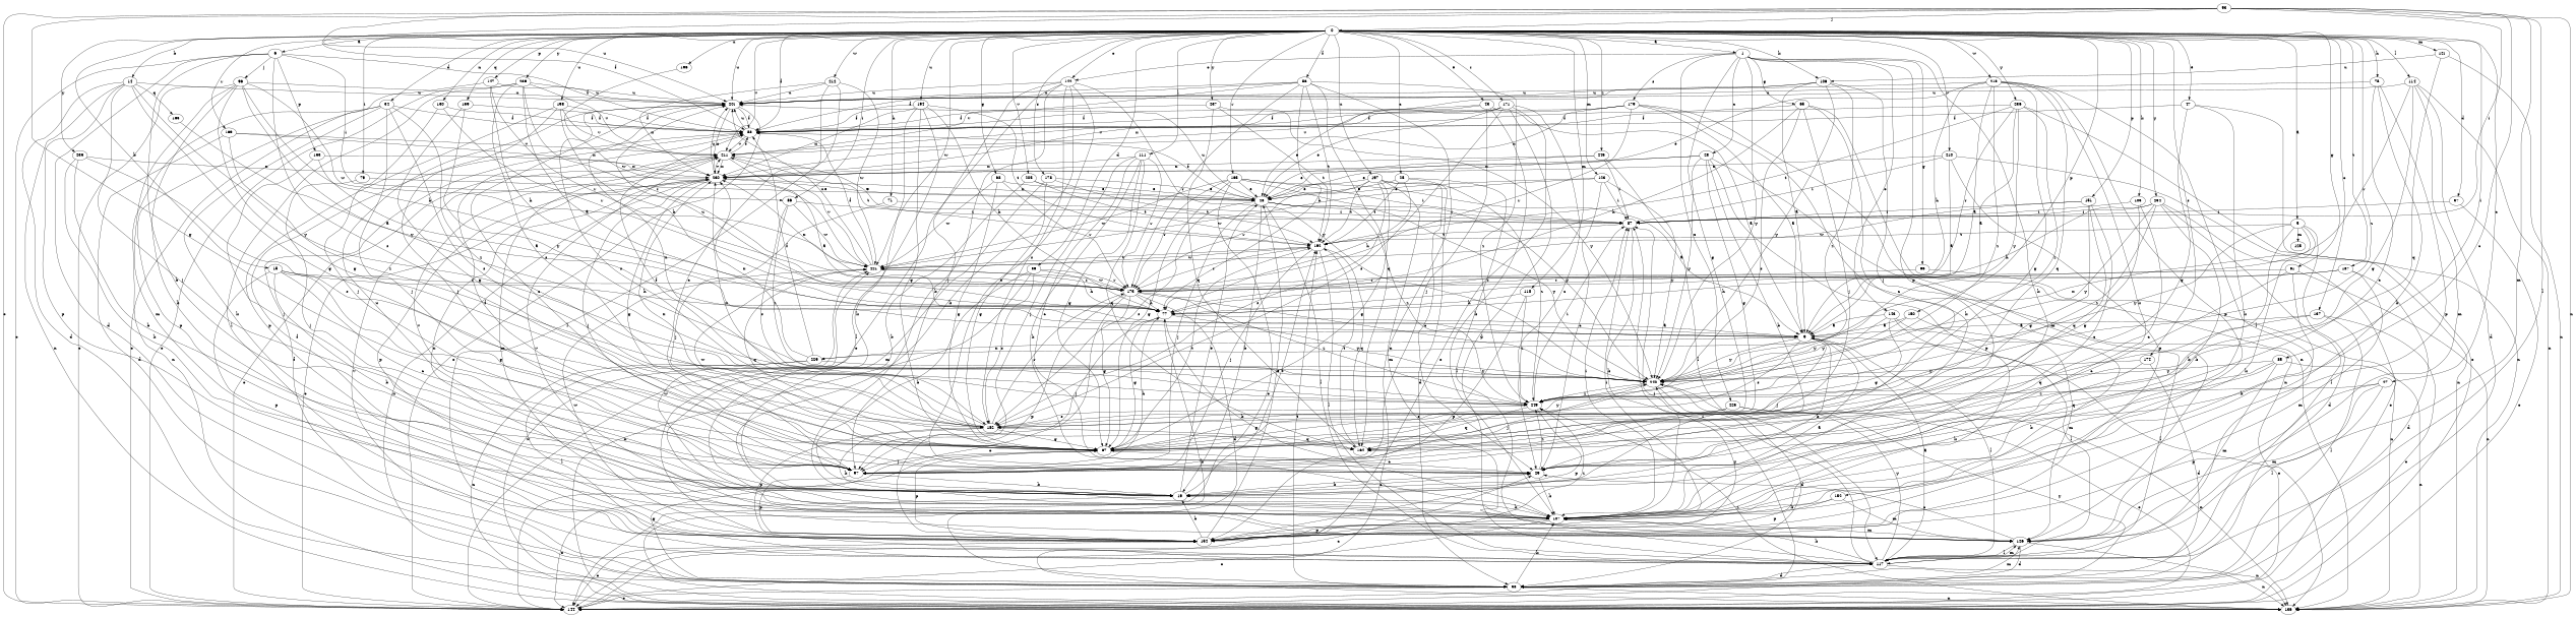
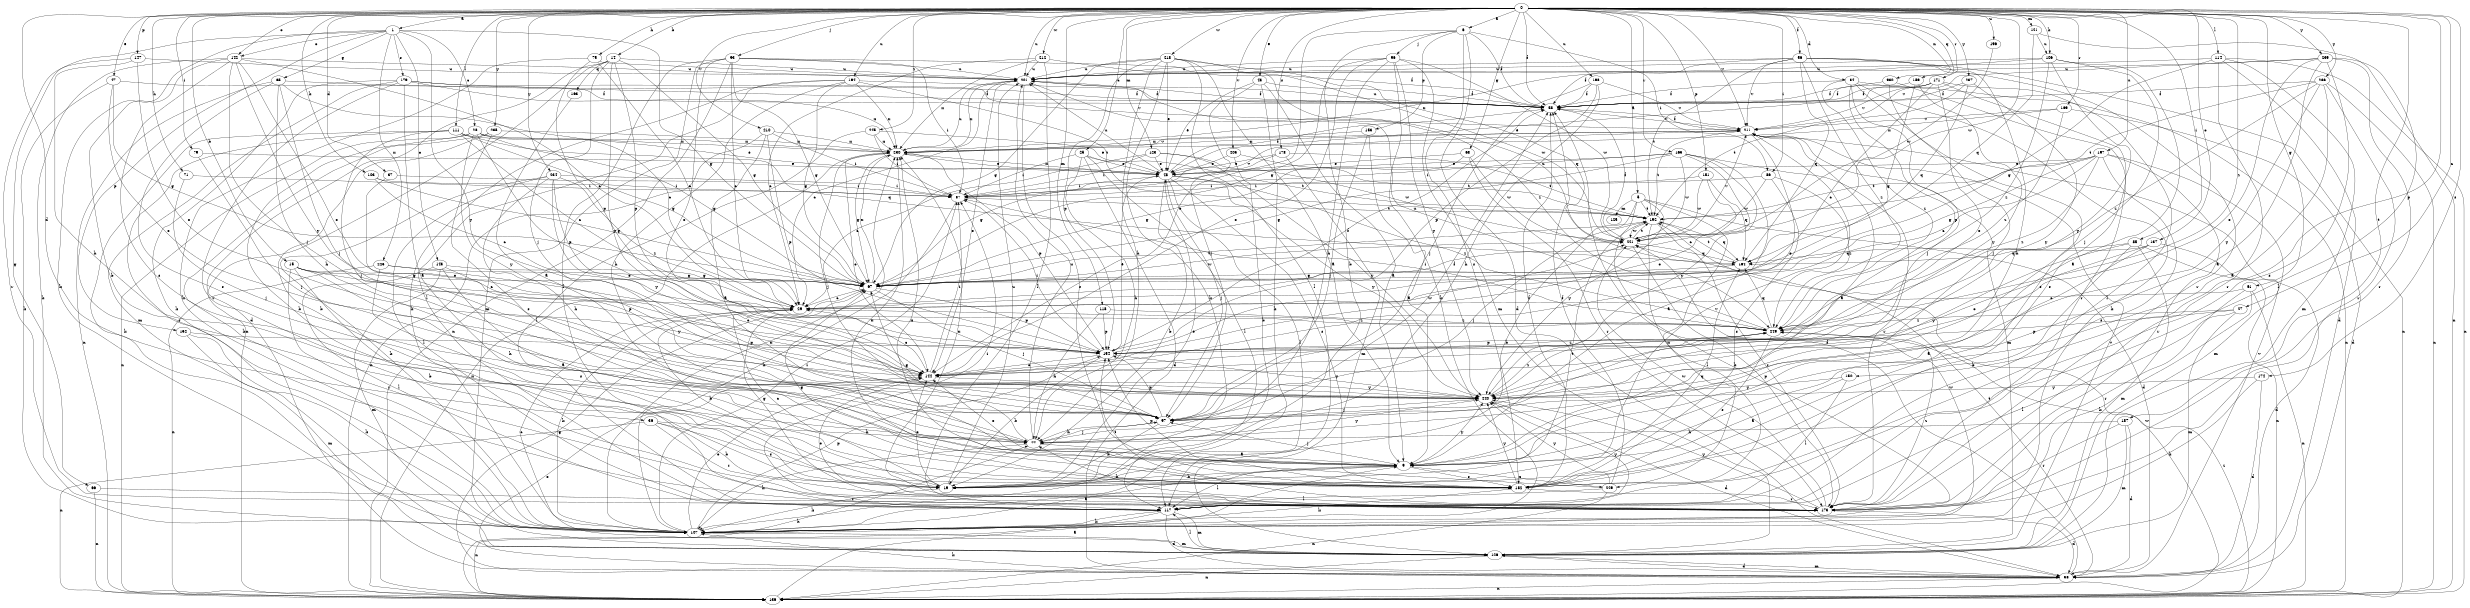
  strict digraph {
    0
    1
    5
    6
    14
    15
    25
    27
    34
    36
    37
    43
    47
    56
    58
    61
    n17 [label=68]
    71
    75
    79
    85
    86
    93
    103
    106
    111
    114
    118
    121
    123
-   130
+   130 [label=930]
    137
    142
    147
    150
    151
    159
    165
    169
    171
    174
    178
    187
    194
    196
    197
    198
    201
    205
    210
    211
    212
    218
    221
    234
    235
    236
    237
    239
    245
    249
    28
    65
    66
    67
    107
    143
    152
    179
    225
    240
    19
    38
    125
    192
    229
    96
    144
    153
    182
    97
    136
    154
    163
    29
    77
    173
    117
    48
    87
    126
    9
    164
    230
    0 -> 1 [label=a]
    0 -> 5 [label=a]
    0 -> 6 [label=a]
    0 -> 14 [label=b]
    0 -> 15 [label=b]
    0 -> 25 [label=c]
    0 -> 27 [label=c]
    0 -> 34 [label=d]
    0 -> 36 [label=d]
    0 -> 37 [label=d]
    0 -> 43 [label=e]
    0 -> 47 [label=e]
    0 -> 56 [label=f]
    0 -> 58 [label=f]
    0 -> 61 [label=g]
    0 -> n17 [label=g]
    0 -> 71 [label=h]
    0 -> 75 [label=h]
    0 -> 79 [label=i]
    0 -> 85 [label=i]
    0 -> 86 [label=i]
-   93 -> 0 [label=j]
+   0 -> 93 [label=j]
    0 -> 103 [label=k]
    0 -> 106 [label=k]
    0 -> 111 [label=l]
    0 -> 114 [label=l]
    0 -> 118 [label=m]
    0 -> 121 [label=m]
    0 -> 123 [label=m]
    0 -> 130 [label=n]
    0 -> 137 [label=o]
    0 -> 142 [label=o]
    0 -> 147 [label=p]
    0 -> 150 [label=p]
    0 -> 151 [label=p]
    0 -> 159 [label=q]
    0 -> 165 [label=r]
    0 -> 169 [label=r]
    0 -> 171 [label=r]
    0 -> 174 [label=s]
    0 -> 178 [label=s]
    0 -> 187 [label=t]
    0 -> 194 [label=u]
    0 -> 196 [label=u]
    0 -> 197 [label=u]
    0 -> 198 [label=u]
    0 -> 201 [label=u]
    0 -> 205 [label=v]
    0 -> 210 [label=v]
    0 -> 211 [label=v]
    0 -> 212 [label=w]
    0 -> 218 [label=w]
    0 -> 221 [label=w]
    0 -> 234 [label=y]
    0 -> 235 [label=y]
    0 -> 236 [label=y]
    0 -> 237 [label=y]
    0 -> 239 [label=y]
    0 -> 245 [label=z]
    0 -> 249 [label=z]
    1 -> 142 [label=o]
    1 -> 28 [label=c]
    1 -> 65 [label=g]
    1 -> 66 [label=g]
    1 -> 67 [label=g]
    1 -> 107 [label=k]
    1 -> 143 [label=o]
    1 -> 152 [label=p]
    1 -> 179 [label=s]
    1 -> 225 [label=x]
    1 -> 240 [label=y]
    5 -> 107 [label=k]
    5 -> 240 [label=y]
    5 -> 19 [label=b]
    5 -> 38 [label=d]
    5 -> 125 [label=m]
    5 -> 192 [label=t]
    5 -> 229 [label=x]
    6 -> 58 [label=f]
    6 -> 86 [label=i]
    6 -> 19 [label=b]
    6 -> 38 [label=d]
    6 -> 96 [label=j]
    6 -> 144 [label=o]
    6 -> 153 [label=p]
    6 -> 182 [label=s]
    14 -> 201 [label=u]
    14 -> 67 [label=g]
    14 -> 240 [label=y]
    14 -> 38 [label=d]
    14 -> 97 [label=j]
    14 -> 136 [label=n]
    14 -> 154 [label=p]
    14 -> 163 [label=q]
    15 -> 67 [label=g]
    15 -> 19 [label=b]
    15 -> 154 [label=p]
    15 -> 29 [label=c]
    15 -> 77 [label=h]
    15 -> 173 [label=r]
    25 -> 38 [label=d]
    25 -> 192 [label=t]
    25 -> 77 [label=h]
    25 -> 117 [label=l]
    25 -> 48 [label=e]
+   25 -> 87 [label=i]
    27 -> 249 [label=z]
    27 -> 154 [label=p]
    27 -> 117 [label=l]
    27 -> 126 [label=m]
    34 -> 58 [label=f]
    34 -> 249 [label=z]
    34 -> 107 [label=k]
    34 -> 182 [label=s]
    34 -> 97 [label=j]
    34 -> 136 [label=n]
    34 -> 154 [label=p]
    36 -> 19 [label=b]
    36 -> 182 [label=s]
    36 -> 136 [label=n]
    36 -> 77 [label=h]
    36 -> 173 [label=r]
    37 -> 144 [label=o]
    37 -> 87 [label=i]
    43 -> 58 [label=f]
    43 -> 107 [label=k]
    43 -> 97 [label=j]
    43 -> 48 [label=e]
    43 -> 9 [label=a]
    47 -> 58 [label=f]
    47 -> 67 [label=g]
    47 -> 107 [label=k]
    47 -> 144 [label=o]
    56 -> 58 [label=f]
    56 -> 201 [label=u]
    56 -> 211 [label=v]
    56 -> 249 [label=z]
    56 -> 192 [label=t]
    56 -> 136 [label=n]
    56 -> 77 [label=h]
    56 -> 173 [label=r]
    56 -> 164 [label=q]
    58 -> 201 [label=u]
    58 -> 211 [label=v]
    61 -> 107 [label=k]
    61 -> 136 [label=n]
    61 -> 29 [label=c]
    61 -> 173 [label=r]
    n17 -> 221 [label=w]
    n17 -> 67 [label=g]
    n17 -> 173 [label=r]
    n17 -> 48 [label=e]
    71 -> 97 [label=j]
    71 -> 87 [label=i]
    75 -> 201 [label=u]
    75 -> 107 [label=k]
    75 -> 154 [label=p]
    75 -> 29 [label=c]
    79 -> 97 [label=j]
    79 -> 48 [label=e]
    85 -> 240 [label=y]
    85 -> 19 [label=b]
    85 -> 136 [label=n]
    85 -> 126 [label=m]
    85 -> 164 [label=q]
    86 -> 221 [label=w]
    86 -> 249 [label=z]
    86 -> 182 [label=s]
    86 -> 87 [label=i]
    93 -> 58 [label=f]
    93 -> 201 [label=u]
    93 -> 67 [label=g]
    93 -> 144 [label=o]
    93 -> 136 [label=n]
    93 -> 29 [label=c]
    93 -> 117 [label=l]
    93 -> 87 [label=i]
    93 -> 126 [label=m]
    103 -> 67 [label=g]
    103 -> 29 [label=c]
    103 -> 87 [label=i]
    106 -> 201 [label=u]
    106 -> 249 [label=z]
    106 -> 240 [label=y]
    106 -> 97 [label=j]
    106 -> 9 [label=a]
    106 -> 230 [label=x]
    111 -> 67 [label=g]
    111 -> 107 [label=k]
    111 -> 97 [label=j]
    111 -> 29 [label=c]
    111 -> 173 [label=r]
    111 -> 164 [label=q]
    111 -> 230 [label=x]
    114 -> 201 [label=u]
    114 -> 67 [label=g]
    114 -> 38 [label=d]
    114 -> 136 [label=n]
    114 -> 173 [label=r]
    114 -> 126 [label=m]
    118 -> 249 [label=z]
    118 -> 154 [label=p]
    118 -> 77 [label=h]
    121 -> 106 [label=u]
    121 -> 136 [label=n]
    121 -> 164 [label=q]
    123 -> 221 [label=w]
    123 -> 240 [label=y]
    123 -> 29 [label=c]
    123 -> 48 [label=e]
    123 -> 87 [label=i]
    130 -> 58 [label=f]
    130 -> 97 [label=j]
    130 -> 173 [label=r]
-   137 -> 38 [label=l]
+   137 -> 38 [label=d]
    137 -> 144 [label=o]
    137 -> 9 [label=a]
    137 -> 164 [label=q]
    142 -> 201 [label=u]
    142 -> 107 [label=k]
    142 -> 240 [label=y]
    142 -> 19 [label=b]
    142 -> 144 [label=o]
    142 -> 182 [label=s]
    142 -> 97 [label=j]
    142 -> 29 [label=c]
    147 -> 201 [label=u]
    147 -> 144 [label=o]
    147 -> 77 [label=h]
    147 -> 173 [label=r]
    150 -> 240 [label=y]
    150 -> 117 [label=l]
    150 -> 9 [label=a]
    151 -> 221 [label=w]
    151 -> 29 [label=c]
    151 -> 87 [label=i]
    151 -> 164 [label=q]
    159 -> 58 [label=f]
    159 -> 67 [label=g]
    159 -> 240 [label=y]
    165 -> 221 [label=w]
    165 -> 67 [label=g]
    165 -> 240 [label=y]
    165 -> 144 [label=o]
    165 -> 173 [label=r]
    165 -> 48 [label=e]
    165 -> 87 [label=i]
    165 -> 9 [label=a]
    169 -> 211 [label=v]
    169 -> 249 [label=z]
    169 -> 38 [label=d]
    169 -> 230 [label=x]
    171 -> 58 [label=f]
    171 -> 211 [label=v]
    171 -> 144 [label=o]
    171 -> 182 [label=s]
    171 -> 29 [label=c]
    171 -> 117 [label=l]
    171 -> 48 [label=e]
    174 -> 107 [label=k]
    174 -> 240 [label=y]
    174 -> 38 [label=d]
    178 -> 67 [label=g]
    178 -> 192 [label=t]
    178 -> 48 [label=e]
    178 -> 126 [label=m]
    187 -> 38 [label=d]
    187 -> 77 [label=h]
    187 -> 173 [label=r]
    187 -> 126 [label=m]
    194 -> 58 [label=f]
    194 -> 67 [label=g]
    194 -> 107 [label=k]
    194 -> 192 [label=t]
    194 -> 77 [label=h]
    194 -> 117 [label=l]
    194 -> 230 [label=x]
    196 -> 221 [label=w]
    197 -> 249 [label=z]
    197 -> 67 [label=g]
    197 -> 192 [label=t]
    197 -> 182 [label=s]
    197 -> 29 [label=c]
    197 -> 173 [label=r]
    197 -> 48 [label=e]
    197 -> 126 [label=m]
    198 -> 58 [label=f]
    198 -> 211 [label=v]
    198 -> 97 [label=j]
    198 -> 154 [label=p]
    198 -> 77 [label=h]
    201 -> 58 [label=f]
    201 -> 144 [label=o]
    201 -> 182 [label=s]
    201 -> 29 [label=c]
    201 -> 230 [label=x]
    205 -> 19 [label=b]
    205 -> 192 [label=t]
    205 -> 48 [label=e]
    210 -> 136 [label=n]
    210 -> 154 [label=p]
    210 -> 87 [label=i]
    210 -> 9 [label=a]
    210 -> 230 [label=x]
    211 -> 58 [label=f]
    211 -> 192 [label=t]
    211 -> 144 [label=o]
    211 -> 126 [label=m]
    211 -> 9 [label=a]
    211 -> 230 [label=x]
    212 -> 201 [label=u]
    212 -> 221 [label=w]
    212 -> 29 [label=c]
    212 -> 117 [label=l]
    212 -> 230 [label=x]
    218 -> 201 [label=u]
    218 -> 249 [label=z]
    218 -> 67 [label=g]
    218 -> 107 [label=k]
    218 -> 154 [label=p]
    218 -> 77 [label=h]
    218 -> 117 [label=l]
    218 -> 48 [label=e]
    218 -> 9 [label=a]
    218 -> 164 [label=q]
    221 -> 58 [label=f]
    221 -> 201 [label=u]
    221 -> 211 [label=v]
    221 -> 192 [label=t]
-   221 -> 173 [label=r]
+   221 -> 173 [label=p]
    221 -> 164 [label=q]
    234 -> 249 [label=z]
    234 -> 107 [label=k]
    234 -> 240 [label=y]
    234 -> 144 [label=o]
    234 -> 77 [label=h]
    234 -> 117 [label=l]
    234 -> 87 [label=i]
    235 -> 107 [label=k]
    235 -> 19 [label=b]
    235 -> 182 [label=s]
    235 -> 230 [label=x]
    236 -> 58 [label=f]
    236 -> 249 [label=z]
    236 -> 240 [label=y]
    236 -> 192 [label=t]
    236 -> 136 [label=n]
    236 -> 173 [label=r]
    236 -> 9 [label=a]
    237 -> 58 [label=f]
    237 -> 240 [label=y]
    237 -> 192 [label=t]
    237 -> 164 [label=q]
    239 -> 201 [label=u]
    239 -> 211 [label=v]
    239 -> 144 [label=o]
    239 -> 182 [label=s]
    239 -> 173 [label=r]
    239 -> 117 [label=l]
    239 -> 9 [label=a]
    245 -> 117 [label=l]
    245 -> 48 [label=e]
    245 -> 87 [label=i]
    245 -> 230 [label=x]
    249 -> 201 [label=u]
    249 -> 182 [label=s]
    249 -> 154 [label=p]
    249 -> 87 [label=i]
    249 -> 164 [label=q]
    28 -> 67 [label=g]
    28 -> 240 [label=y]
    28 -> 19 [label=b]
    28 -> 136 [label=n]
    28 -> 154 [label=p]
    28 -> 48 [label=e]
    28 -> 230 [label=x]
    65 -> 58 [label=f]
    65 -> 182 [label=s]
    65 -> 97 [label=j]
    65 -> 136 [label=n]
    65 -> 29 [label=c]
    65 -> 77 [label=h]
    66 -> 136 [label=n]
    66 -> 173 [label=r]
    67 -> 221 [label=w]
    67 -> 192 [label=t]
    67 -> 97 [label=j]
    67 -> 154 [label=p]
    67 -> 29 [label=c]
    67 -> 230 [label=x]
    107 -> 221 [label=w]
    107 -> 144 [label=o]
    107 -> 154 [label=p]
    107 -> 87 [label=i]
    107 -> 126 [label=m]
    107 -> 9 [label=a]
    107 -> 230 [label=x]
    143 -> 67 [label=g]
    143 -> 240 [label=y]
    143 -> 117 [label=l]
    143 -> 126 [label=m]
    143 -> 9 [label=a]
    152 -> 107 [label=k]
    152 -> 154 [label=p]
    152 -> 126 [label=m]
    179 -> 58 [label=f]
    179 -> 211 [label=v]
    179 -> 107 [label=k]
    179 -> 173 [label=r]
    179 -> 126 [label=m]
    179 -> 9 [label=a]
    179 -> 230 [label=x]
    225 -> 67 [label=g]
    225 -> 144 [label=o]
    225 -> 182 [label=s]
    225 -> 136 [label=n]
    240 -> 249 [label=z]
    240 -> 38 [label=d]
    240 -> 97 [label=j]
    19 -> 201 [label=u]
    19 -> 211 [label=v]
    19 -> 107 [label=k]
    19 -> 192 [label=t]
    19 -> 144 [label=o]
    19 -> 29 [label=c]
    19 -> 48 [label=e]
    38 -> 58 [label=f]
    38 -> 211 [label=v]
    38 -> 67 [label=g]
    38 -> 107 [label=k]
    38 -> 192 [label=t]
    38 -> 144 [label=o]
    38 -> 136 [label=n]
    38 -> 126 [label=m]
    192 -> 221 [label=w]
    192 -> 97 [label=j]
    192 -> 173 [label=r]
    192 -> 117 [label=l]
    192 -> 164 [label=q]
    229 -> 58 [label=f]
    229 -> 240 [label=y]
    229 -> 136 [label=n]
    229 -> 117 [label=l]
    229 -> 230 [label=x]
    96 -> 201 [label=u]
    96 -> 221 [label=w]
    96 -> 67 [label=g]
    96 -> 107 [label=k]
    96 -> 240 [label=y]
    96 -> 144 [label=o]
    96 -> 77 [label=h]
    96 -> 126 [label=m]
    144 -> 240 [label=y]
    144 -> 29 [label=c]
    144 -> 87 [label=i]
    153 -> 97 [label=j]
    153 -> 9 [label=a]
    153 -> 230 [label=x]
    182 -> 58 [label=f]
    182 -> 67 [label=g]
    182 -> 107 [label=k]
    182 -> 240 [label=y]
    182 -> 154 [label=p]
    182 -> 173 [label=r]
    182 -> 164 [label=q]
    182 -> 230 [label=x]
    97 -> 58 [label=f]
    97 -> 19 [label=b]
    97 -> 154 [label=p]
    97 -> 77 [label=h]
    136 -> 221 [label=w]
    136 -> 249 [label=z]
    136 -> 77 [label=h]
    136 -> 230 [label=x]
    154 -> 58 [label=f]
    154 -> 221 [label=w]
    154 -> 249 [label=z]
    154 -> 240 [label=y]
    154 -> 19 [label=b]
    154 -> 144 [label=o]
    154 -> 48 [label=e]
    154 -> 87 [label=i]
    163 -> 9 [label=a]
    29 -> 249 [label=z]
    29 -> 107 [label=k]
    29 -> 19 [label=b]
    77 -> 201 [label=u]
    77 -> 67 [label=g]
    77 -> 107 [label=k]
    77 -> 240 [label=y]
    77 -> 97 [label=j]
    77 -> 9 [label=a]
    173 -> 221 [label=w]
    173 -> 249 [label=z]
    173 -> 67 [label=g]
    173 -> 240 [label=y]
    173 -> 38 [label=d]
    173 -> 144 [label=o]
-   173 -> 154 [label=p]
+   173 -> 154 [label=t]
    173 -> 77 [label=h]
    173 -> 230 [label=x]
    117 -> 107 [label=k]
    117 -> 240 [label=y]
    117 -> 38 [label=d]
    117 -> 136 [label=n]
    117 -> 87 [label=i]
    117 -> 126 [label=m]
-   117 -> 9 [label=a]
+   136 -> 9 [label=a]
    48 -> 58 [label=f]
    48 -> 201 [label=u]
    48 -> 249 [label=z]
    48 -> 240 [label=y]
    48 -> 19 [label=b]
    48 -> 182 [label=s]
    48 -> 97 [label=j]
    48 -> 117 [label=l]
    48 -> 87 [label=i]
    48 -> 230 [label=x]
    87 -> 211 [label=v]
    87 -> 107 [label=k]
    87 -> 192 [label=t]
    126 -> 211 [label=v]
    126 -> 38 [label=d]
    126 -> 136 [label=n]
    126 -> 29 [label=c]
    126 -> 117 [label=l]
    9 -> 240 [label=y]
    9 -> 19 [label=b]
    9 -> 229 [label=x]
    9 -> 144 [label=o]
    9 -> 182 [label=s]
    9 -> 97 [label=j]
    9 -> 117 [label=l]
-   151 -> 67 [label=g]
+   164 -> 67 [label=g]
    164 -> 192 [label=t]
    230 -> 201 [label=u]
    230 -> 211 [label=v]
    230 -> 67 [label=g]
    230 -> 144 [label=o]
    230 -> 97 [label=j]
    230 -> 154 [label=p]
    230 -> 48 [label=e]
  }
